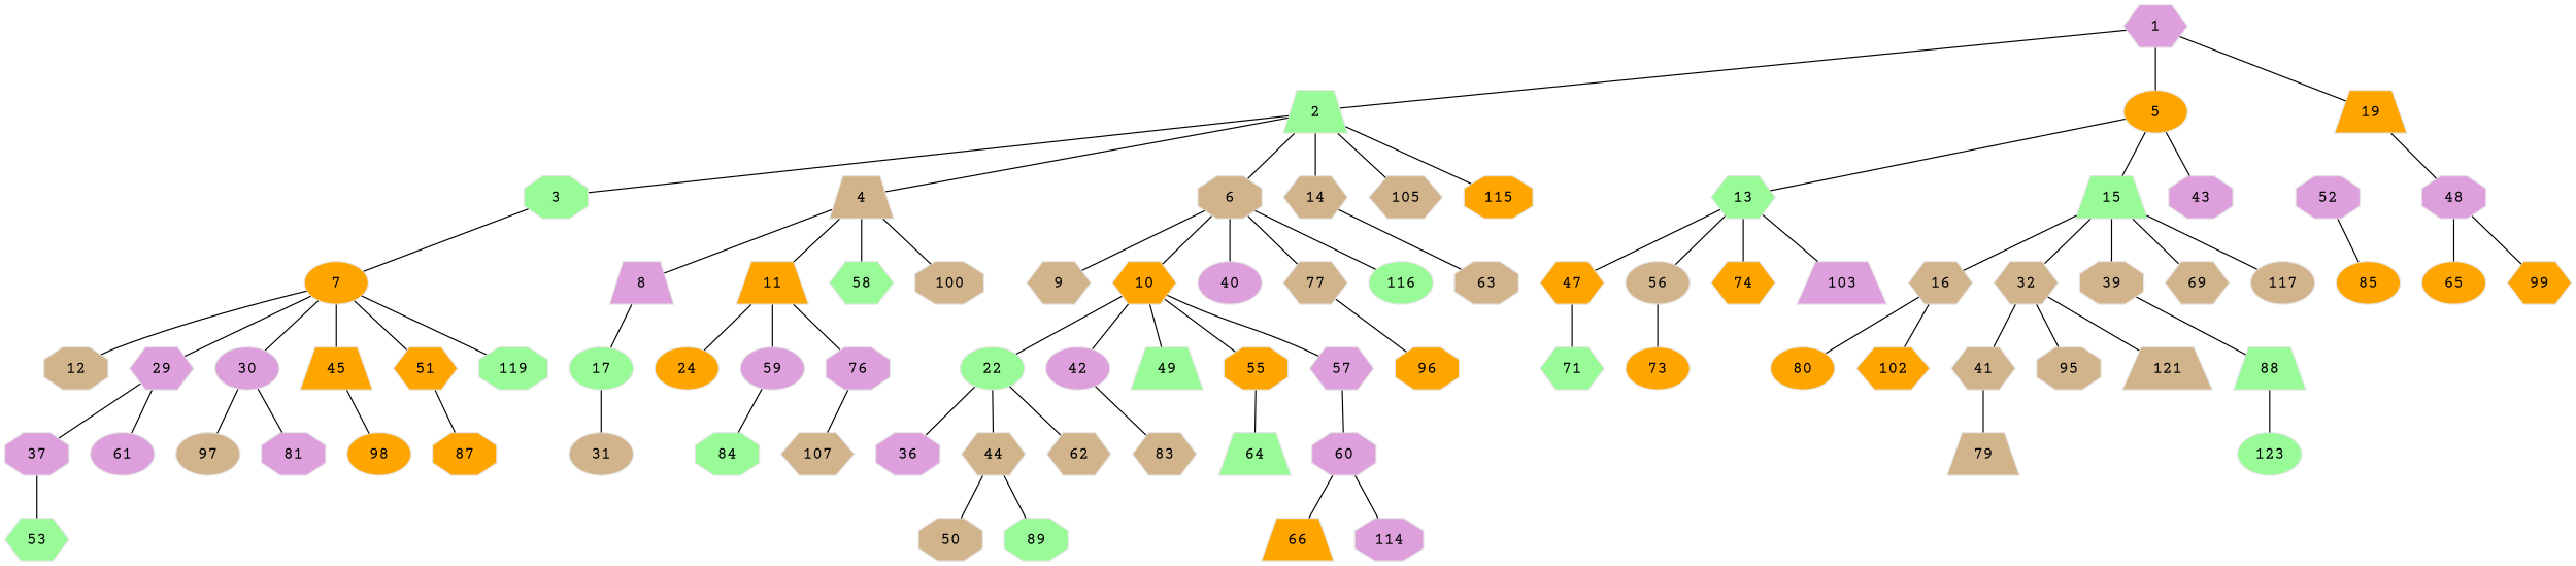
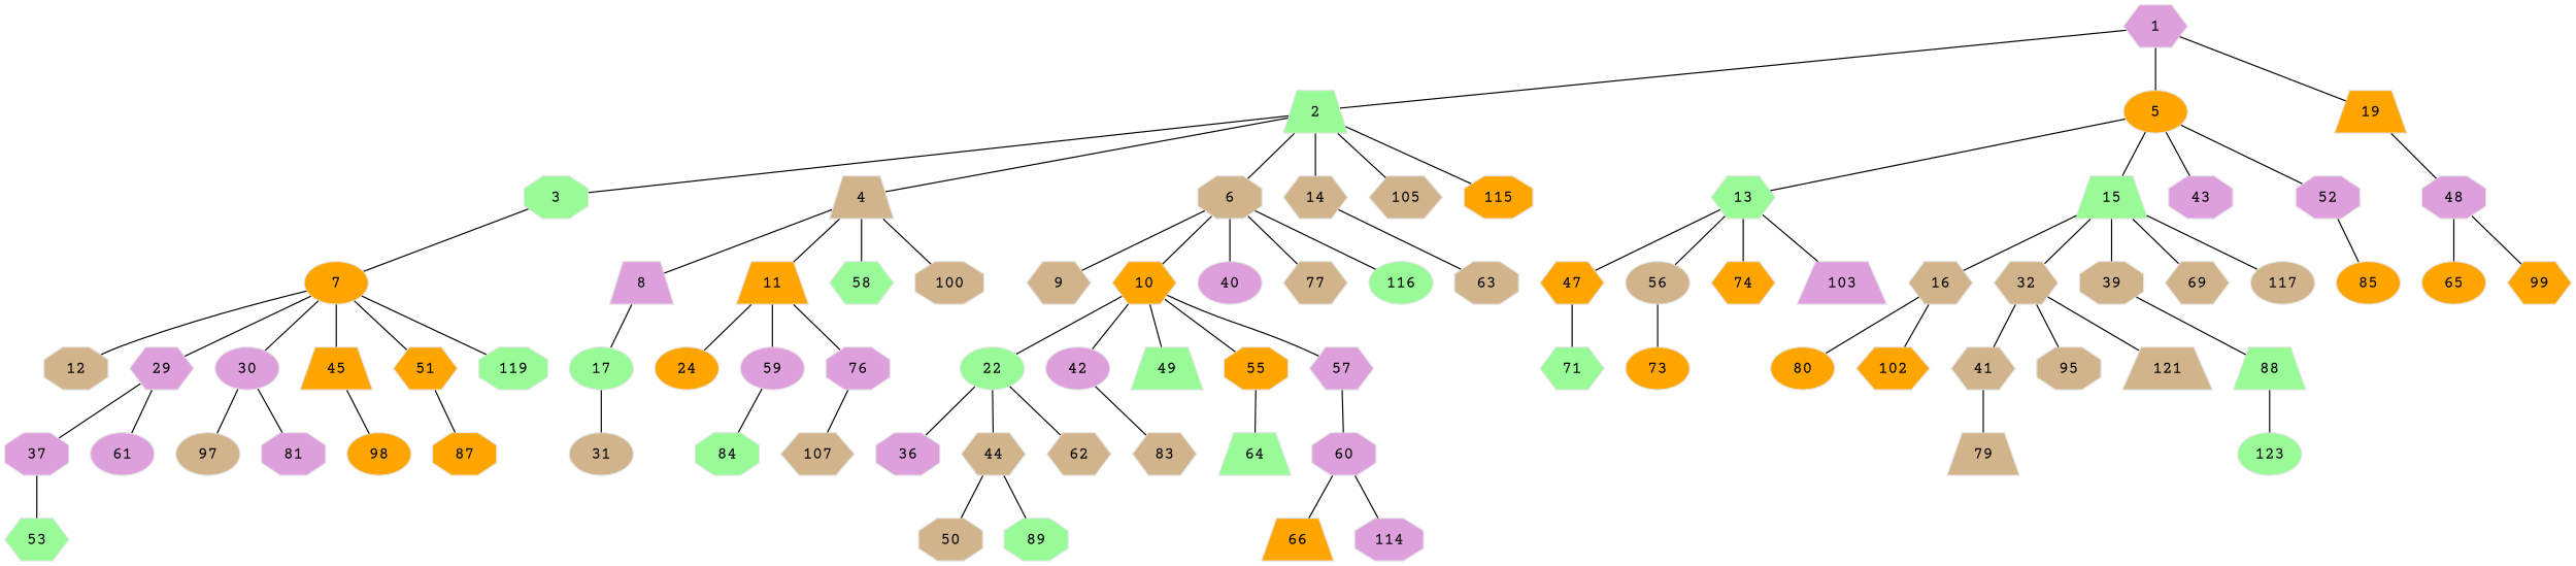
  graph {
    fontname="Courier Prime"
    node [color=gray90 fillcolor=tan fontname="Courier Prime" shape=hexagon style=filled]
    edge [fontname="Courier Prime"]
    1 [fillcolor=plum super="+21"]
    2 [fillcolor=palegreen shape=trapezium super="+35"]
    5 [fillcolor=orange shape=ellipse super="+23"]
    19 [fillcolor=orange shape=trapezium super="+33"]
    3 [fillcolor=palegreen shape=octagon]
    4 [shape=trapezium]
    6 [shape=octagon super="+20"]
    14 [super="+46"]
    105
    115 [fillcolor=orange shape=octagon]
    13 [fillcolor=palegreen super="+26"]
    15 [fillcolor=palegreen shape=trapezium super="+67"]
    43 [fillcolor=plum shape=octagon]
    52 [fillcolor=plum shape=octagon]
    48 [fillcolor=plum shape=octagon super="+106"]
    7 [fillcolor=orange shape=ellipse super="+28"]
    8 [fillcolor=plum shape=trapezium super="+72"]
    11 [fillcolor=orange shape=trapezium super="+18"]
    58 [fillcolor=palegreen super="+78"]
    100 [shape=octagon]
    9
    10 [fillcolor=orange super="+25"]
    40 [fillcolor=plum shape=ellipse]
    77
    116 [fillcolor=palegreen shape=ellipse]
    63 [shape=octagon]
    12 [shape=octagon]
    29 [fillcolor=plum]
    30 [fillcolor=plum shape=ellipse super="+82"]
    45 [fillcolor=orange shape=trapezium super="+92"]
    51 [fillcolor=orange]
    119 [fillcolor=palegreen shape=octagon]
    17 [fillcolor=palegreen shape=ellipse super="+27"]
    24 [fillcolor=orange shape=ellipse]
    59 [fillcolor=plum shape=ellipse super="+120"]
    76 [fillcolor=plum shape=octagon]
    47 [fillcolor=orange]
    56 [shape=ellipse super="+113"]
    74 [fillcolor=orange]
    103 [fillcolor=plum shape=trapezium super="+104"]
    16 [super="+34"]
    32 [super="+38"]
    39 [shape=octagon]
    69 [super="+118"]
    117 [shape=ellipse]
    85 [fillcolor=orange shape=ellipse]
    22 [fillcolor=palegreen shape=ellipse super="+90"]
    42 [fillcolor=plum shape=ellipse super="+110"]
    49 [fillcolor=palegreen shape=trapezium]
    55 [fillcolor=orange shape=octagon super="+101"]
    57 [fillcolor=plum super="+75"]
-   96 [fillcolor=orange shape=octagon]
    37 [fillcolor=plum shape=octagon super="+93"]
    61 [fillcolor=plum shape=ellipse super="+86"]
    97 [shape=ellipse]
    81 [fillcolor=plum shape=octagon]
    98 [fillcolor=orange shape=ellipse]
    87 [fillcolor=orange shape=octagon super="+91"]
    31 [shape=ellipse super="+70"]
    36 [fillcolor=plum shape=octagon]
    44 [super="+54"]
    62
    83
    64 [fillcolor=palegreen shape=trapezium super="+112"]
    60 [fillcolor=plum shape=octagon]
    84 [fillcolor=palegreen shape=octagon]
    107
    71 [fillcolor=palegreen super="+109"]
    73 [fillcolor=orange shape=ellipse]
    80 [fillcolor=orange shape=ellipse]
    102 [fillcolor=orange]
    41 [super="+108"]
    95 [shape=octagon]
    121 [shape=trapezium]
    88 [fillcolor=palegreen shape=trapezium super="+111"]
    65 [fillcolor=orange shape=ellipse]
    99 [fillcolor=orange]
    50 [shape=octagon super="+94"]
    89 [fillcolor=palegreen shape=octagon]
    53 [fillcolor=palegreen]
    79 [shape=trapezium super="+122"]
    123 [fillcolor=palegreen shape=ellipse]
    66 [fillcolor=orange shape=trapezium super="+68"]
    114 [fillcolor=plum shape=octagon]
    1 -- 2
    1 -- 5
    1 -- 19
    2 -- 3
    2 -- 4
    2 -- 6
    2 -- 14
    2 -- 105
    2 -- 115
    5 -- 13
    5 -- 15
    5 -- 43
+   5 -- 52
    19 -- 48
    3 -- 7
    4 -- 8
    4 -- 11
    4 -- 58
    4 -- 100
    6 -- 9
    6 -- 10
    6 -- 40
    6 -- 77
    6 -- 116
    14 -- 63
    13 -- 47
    13 -- 56
    13 -- 74
    13 -- 103
    15 -- 16
    15 -- 32
    15 -- 39
    15 -- 69
    15 -- 117
    52 -- 85
    48 -- 65
    48 -- 99
    7 -- 12
    7 -- 29
    7 -- 30
    7 -- 45
    7 -- 51
    7 -- 119
    8 -- 17
    11 -- 24
    11 -- 59
    11 -- 76
    10 -- 22
    10 -- 42
    10 -- 49
    10 -- 55
    10 -- 57
-   77 -- 96
    29 -- 37
    29 -- 61
    30 -- 97
    30 -- 81
    45 -- 98
    51 -- 87
    17 -- 31
    59 -- 84
    76 -- 107
    47 -- 71
    56 -- 73
    16 -- 80
    16 -- 102
    32 -- 41
    32 -- 95
    32 -- 121
    39 -- 88
    22 -- 36
    22 -- 44
    22 -- 62
    42 -- 83
    55 -- 64
    57 -- 60
    37 -- 53
    44 -- 50
    44 -- 89
    60 -- 66
    60 -- 114
    41 -- 79
    88 -- 123
  }
